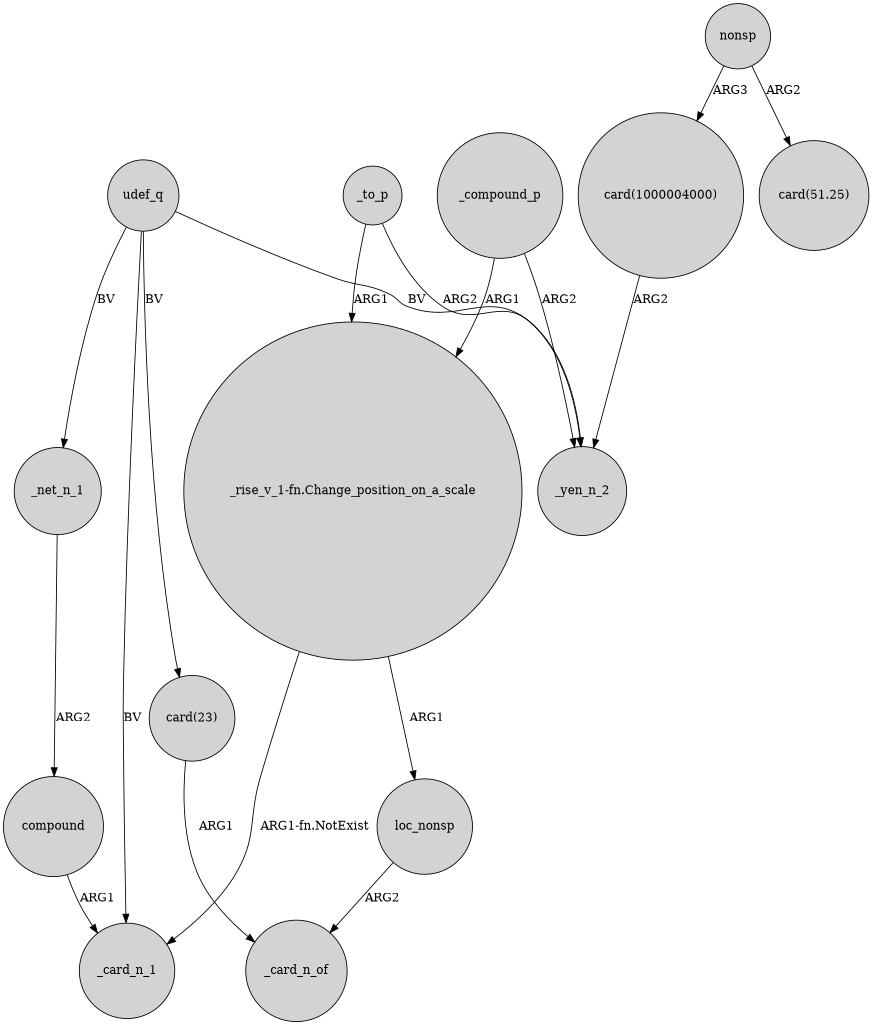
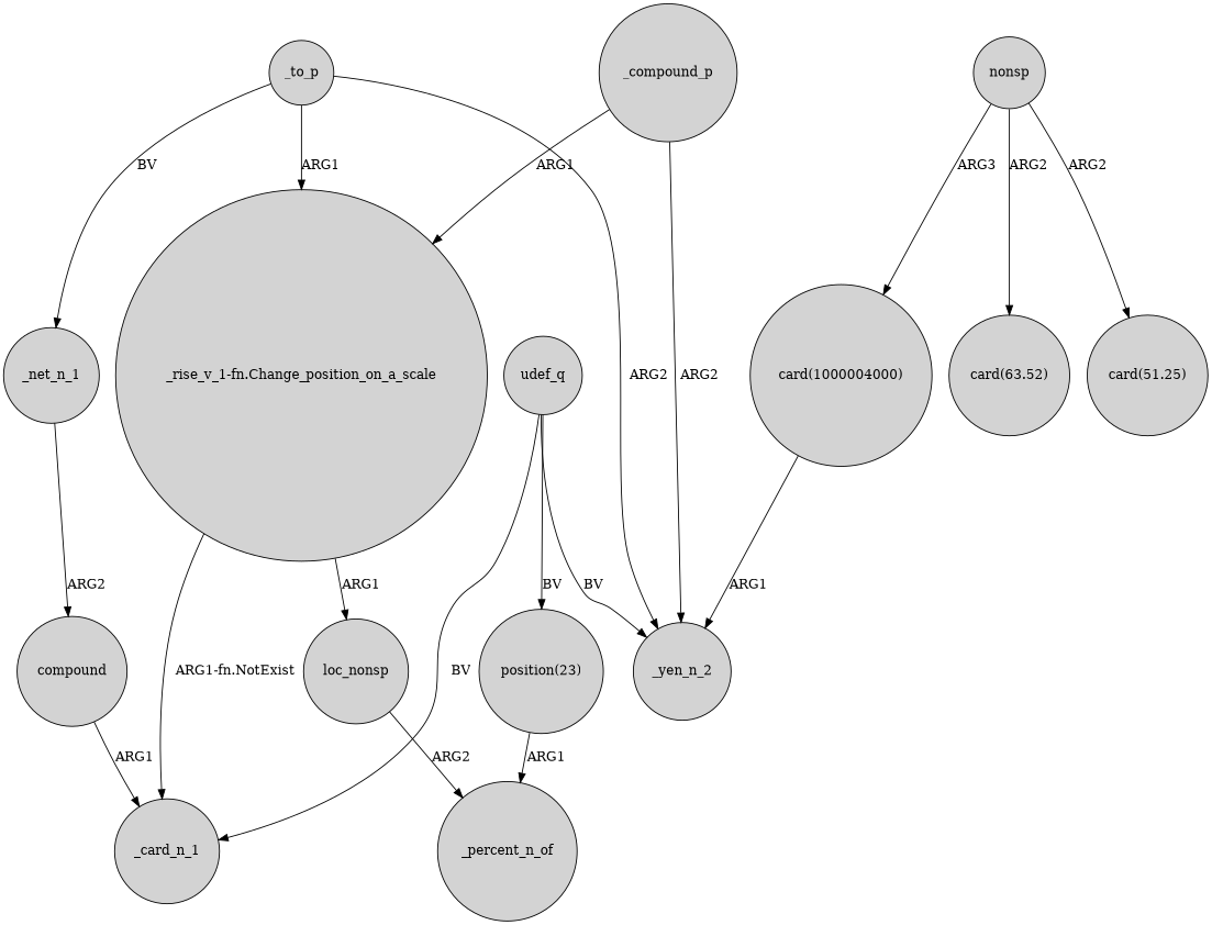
  digraph {
    node [shape=circle style=filled]
-   "card(23)"
-   _percent_n_of [label=_card_n_of]
+   "card(23)" [label="position(23)"]
+   _percent_n_of
    udef_q
    _net_n_1
    _yen_n_2
    n6 [label=_card_n_1]
    compound
    _to_p
    "_rise_v_1-fn.Change_position_on_a_scale"
    loc_nonsp
    n11 [label=_compound_p]
    n12 [label=nonsp]
+   "card(63.52)"
    n14 [label="card(1000004000)"]
    n15 [label="card(51.25)"]
    "card(23)" -> _percent_n_of [label=ARG1]
    udef_q -> "card(23)" [label=BV]
-   udef_q -> _net_n_1 [label=BV]
+   _to_p -> _net_n_1 [label=BV]
    udef_q -> _yen_n_2 [label=BV]
    udef_q -> n6 [label=BV]
    _net_n_1 -> compound [label=ARG2]
    compound -> n6 [label=ARG1]
    _to_p -> _yen_n_2 [label=ARG2]
    _to_p -> "_rise_v_1-fn.Change_position_on_a_scale" [label=ARG1]
    "_rise_v_1-fn.Change_position_on_a_scale" -> n6 [label="ARG1-fn.NotExist"]
    "_rise_v_1-fn.Change_position_on_a_scale" -> loc_nonsp [label=ARG1]
    loc_nonsp -> _percent_n_of [label=ARG2]
    n11 -> _yen_n_2 [label=ARG2]
    n11 -> "_rise_v_1-fn.Change_position_on_a_scale" [label=ARG1]
+   n12 -> "card(63.52)" [label=ARG2]
    n12 -> n14 [label=ARG3]
    n12 -> n15 [label=ARG2]
-   n14 -> _yen_n_2 [label=ARG2]
+   n14 -> _yen_n_2 [label=ARG1]
  }
